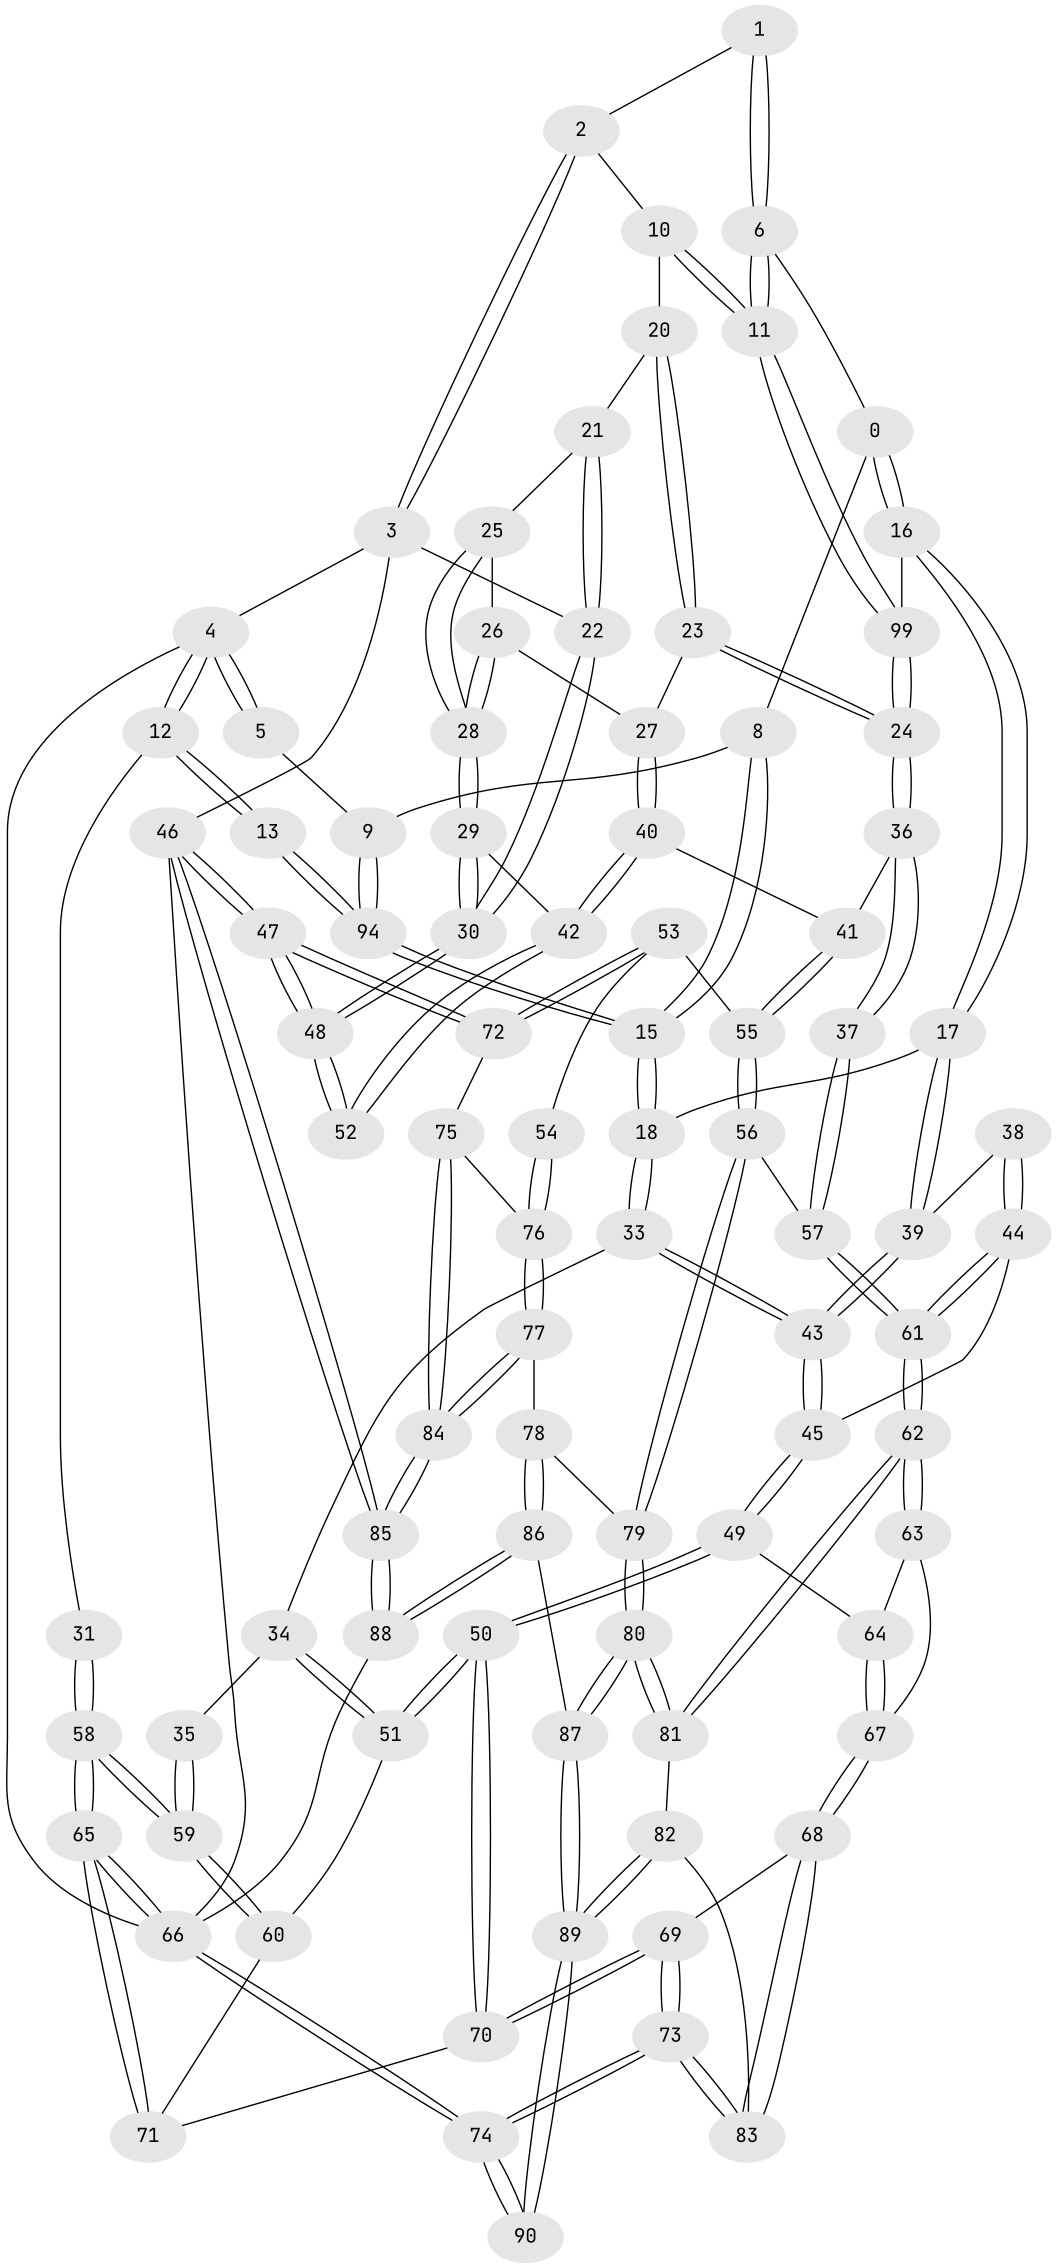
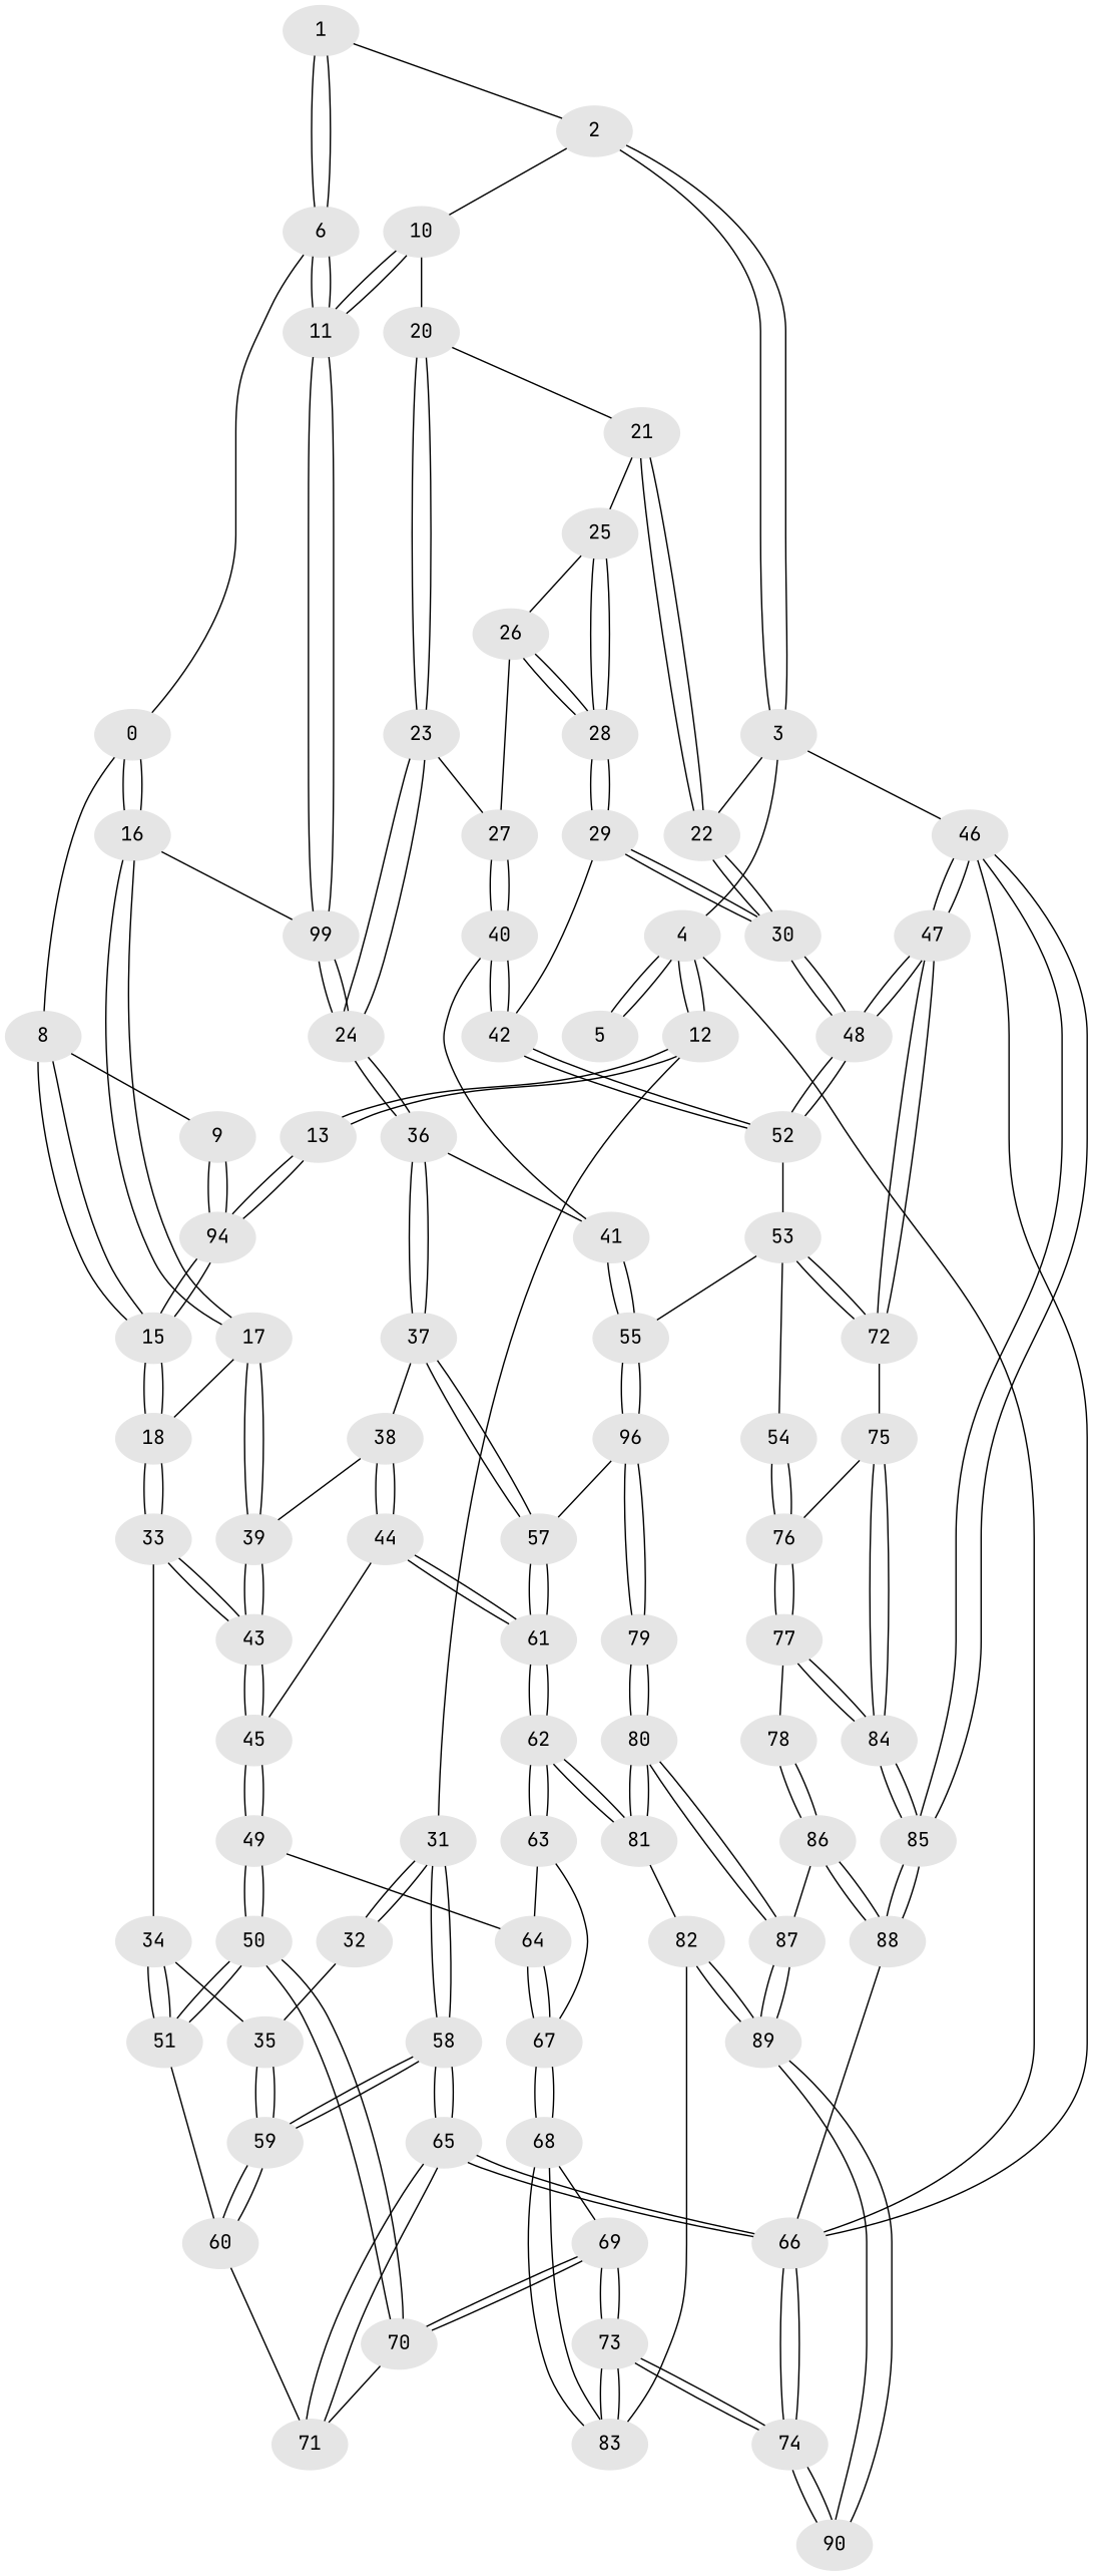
  graph {
    fontname="JetBrains Mono"
    node [color=gray90 fontname="JetBrains Mono" style=filled]
    edge [fontname="JetBrains Mono"]
    1
    2
    6
    3
    10
    n6 [label=0]
    11
    4
    22
    46
    20
    5
    12
    66
    30
    47
    85
    9
    13
    31
    74
    n22 [label=94]
    8
    16
    n25 [label=99]
    15
    17
    18
    21
    23
    24
+   32
    58
    33
    39
    43
    34
    36
    25
    27
    26
    28
    48
    40
    37
    41
    29
    42
    52
    35
    59
    65
    51
    45
    60
    38
    57
    55
    44
    61
-   56
+   56 [label=96]
    53
    49
    62
    50
    64
    72
    88
    75
    70
    67
    71
    54
    76
    77
    79
    80
    63
    81
    82
    68
    90
    69
    83
    73
    84
    78
    86
    87
    89
    1 -- 2
    1 -- 6
    1 -- 6
    2 -- 3
    2 -- 3
    2 -- 10
    6 -- n6
    6 -- 11
    6 -- 11
    3 -- 4
    3 -- 22
    3 -- 46
    10 -- 11
    10 -- 11
    10 -- 20
    n6 -- 8
    n6 -- 16
    n6 -- 16
    11 -- n25
    11 -- n25
    4 -- 5
    4 -- 5
    4 -- 12
    4 -- 12
    4 -- 66
    22 -- 30
    22 -- 30
    46 -- 66
    46 -- 47
    46 -- 47
    46 -- 85
    46 -- 85
    20 -- 21
    20 -- 23
    20 -- 23
-   5 -- 9
    12 -- 13
    12 -- 13
    12 -- 31
    66 -- 74
    66 -- 74
    30 -- 48
    30 -- 48
    47 -- 48
    47 -- 48
    47 -- 72
    47 -- 72
    85 -- 88
    85 -- 88
    9 -- n22
    9 -- n22
    13 -- n22
    13 -- n22
+   31 -- 32
+   31 -- 32
    31 -- 58
    31 -- 58
    74 -- 90
    74 -- 90
    n22 -- 15
    n22 -- 15
    8 -- 9
    8 -- 15
    8 -- 15
    16 -- n25
    16 -- 17
    16 -- 17
    n25 -- 24
    n25 -- 24
    15 -- 18
    15 -- 18
    17 -- 18
    17 -- 39
    17 -- 39
    18 -- 33
    18 -- 33
    21 -- 22
    21 -- 22
    21 -- 25
    23 -- 24
    23 -- 24
    23 -- 27
    24 -- 36
    24 -- 36
+   32 -- 35
    58 -- 59
    58 -- 59
    58 -- 65
    58 -- 65
    33 -- 43
    33 -- 43
    33 -- 34
    39 -- 43
    39 -- 43
    43 -- 45
    43 -- 45
    34 -- 35
    34 -- 51
    34 -- 51
    36 -- 37
    36 -- 37
    36 -- 41
    25 -- 26
    25 -- 28
    25 -- 28
    27 -- 40
    27 -- 40
    26 -- 27
    26 -- 28
    26 -- 28
    28 -- 29
    28 -- 29
    48 -- 52
    48 -- 52
    40 -- 41
    40 -- 42
    40 -- 42
+   37 -- 38
    37 -- 57
    37 -- 57
    41 -- 55
    41 -- 55
    29 -- 30
    29 -- 30
    29 -- 42
    42 -- 52
    42 -- 52
+   52 -- 53
    35 -- 59
    35 -- 59
    59 -- 60
    59 -- 60
    65 -- 66
    65 -- 66
    65 -- 71
    65 -- 71
    51 -- 60
    45 -- 49
    45 -- 49
    60 -- 71
    38 -- 39
    38 -- 44
    38 -- 44
    57 -- 61
    57 -- 61
    55 -- 56
    55 -- 56
    44 -- 45
    44 -- 61
    44 -- 61
    61 -- 62
    61 -- 62
    56 -- 57
    56 -- 79
    56 -- 79
    53 -- 55
    53 -- 72
    53 -- 72
    53 -- 54
    49 -- 50
    49 -- 50
    49 -- 64
    62 -- 63
    62 -- 63
    62 -- 81
    62 -- 81
    50 -- 51
    50 -- 51
    50 -- 70
    50 -- 70
    64 -- 67
    64 -- 67
    72 -- 75
    88 -- 66
    75 -- 76
    75 -- 84
    75 -- 84
    70 -- 71
    67 -- 68
    67 -- 68
    54 -- 76
    54 -- 76
    76 -- 77
    76 -- 77
    77 -- 84
    77 -- 84
    77 -- 78
    79 -- 80
    79 -- 80
    80 -- 81
    80 -- 81
    80 -- 87
    80 -- 87
    63 -- 64
    63 -- 67
    81 -- 82
    82 -- 83
    82 -- 89
    82 -- 89
    68 -- 69
    68 -- 83
    68 -- 83
    69 -- 70
    69 -- 70
    69 -- 73
    69 -- 73
    73 -- 74
    73 -- 74
    73 -- 83
    73 -- 83
    84 -- 85
    84 -- 85
-   78 -- 79
    78 -- 86
    78 -- 86
    86 -- 88
    86 -- 88
    86 -- 87
    87 -- 89
    87 -- 89
    89 -- 90
    89 -- 90
  }
